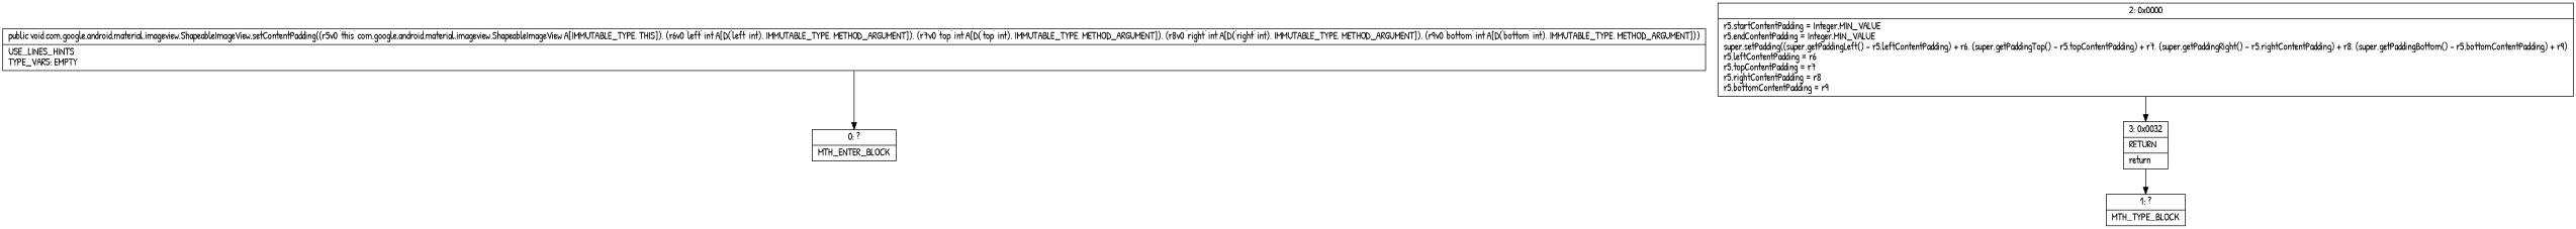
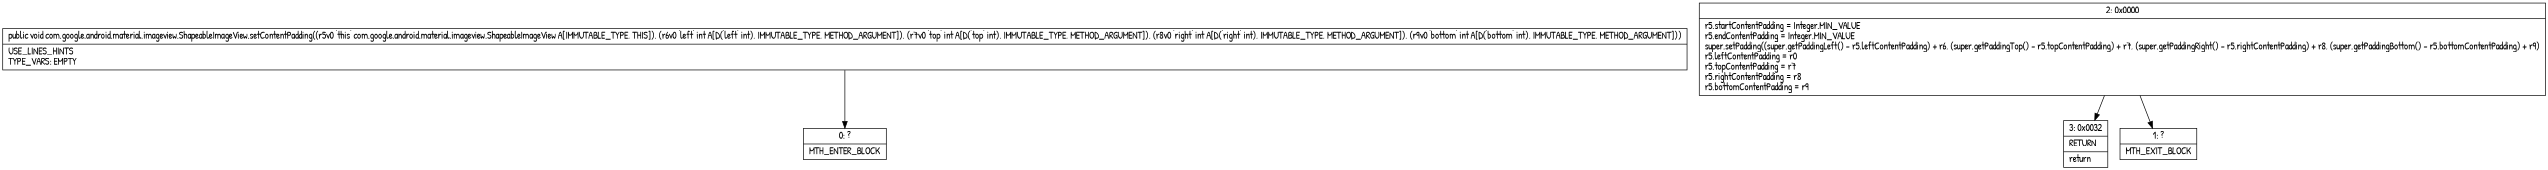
  digraph {
    fontname="Patrick Hand"
    node [fontname="Patrick Hand" shape=record]
    edge [fontname="Patrick Hand"]
    n1 [label="{0\:\ ?|MTH_ENTER_BLOCK\l}"]
-   n2 [label="{2\:\ 0x0000|r5.startContentPadding = Integer.MIN_VALUE\lr5.endContentPadding = Integer.MIN_VALUE\lsuper.setPadding((super.getPaddingLeft() \- r5.leftContentPadding) + r6, (super.getPaddingTop() \- r5.topContentPadding) + r7, (super.getPaddingRight() \- r5.rightContentPadding) + r8, (super.getPaddingBottom() \- r5.bottomContentPadding) + r9)\lr5.leftContentPadding = r6\lr5.topContentPadding = r7\lr5.rightContentPadding = r8\lr5.bottomContentPadding = r9\l}"]
+   n2 [label="{2\:\ 0x0000|r5.startContentPadding = Integer.MIN_VALUE\lr5.endContentPadding = Integer.MIN_VALUE\lsuper.setPadding((super.getPaddingLeft() \- r5.leftContentPadding) + r6, (super.getPaddingTop() \- r5.topContentPadding) + r7, (super.getPaddingRight() \- r5.rightContentPadding) + r8, (super.getPaddingBottom() \- r5.bottomContentPadding) + r9)\lr5.leftContentPadding = r0\lr5.topContentPadding = r7\lr5.rightContentPadding = r8\lr5.bottomContentPadding = r9\l}"]
    n3 [label="{3\:\ 0x0032|RETURN\l|return\l}"]
-   n4 [label="{1\:\ ?|MTH_TYPE_BLOCK\l}"]
+   n4 [label="{1\:\ ?|MTH_EXIT_BLOCK\l}"]
    n5 [label="{public void com.google.android.material.imageview.ShapeableImageView.setContentPadding((r5v0 'this' com.google.android.material.imageview.ShapeableImageView A[IMMUTABLE_TYPE, THIS]), (r6v0 'left' int A[D('left' int), IMMUTABLE_TYPE, METHOD_ARGUMENT]), (r7v0 'top' int A[D('top' int), IMMUTABLE_TYPE, METHOD_ARGUMENT]), (r8v0 'right' int A[D('right' int), IMMUTABLE_TYPE, METHOD_ARGUMENT]), (r9v0 'bottom' int A[D('bottom' int), IMMUTABLE_TYPE, METHOD_ARGUMENT]))  | USE_LINES_HINTS\lTYPE_VARS: EMPTY\l}"]
    n2 -> n3
-   n3 -> n4
+   n2 -> n4
    n5 -> n1
  }
